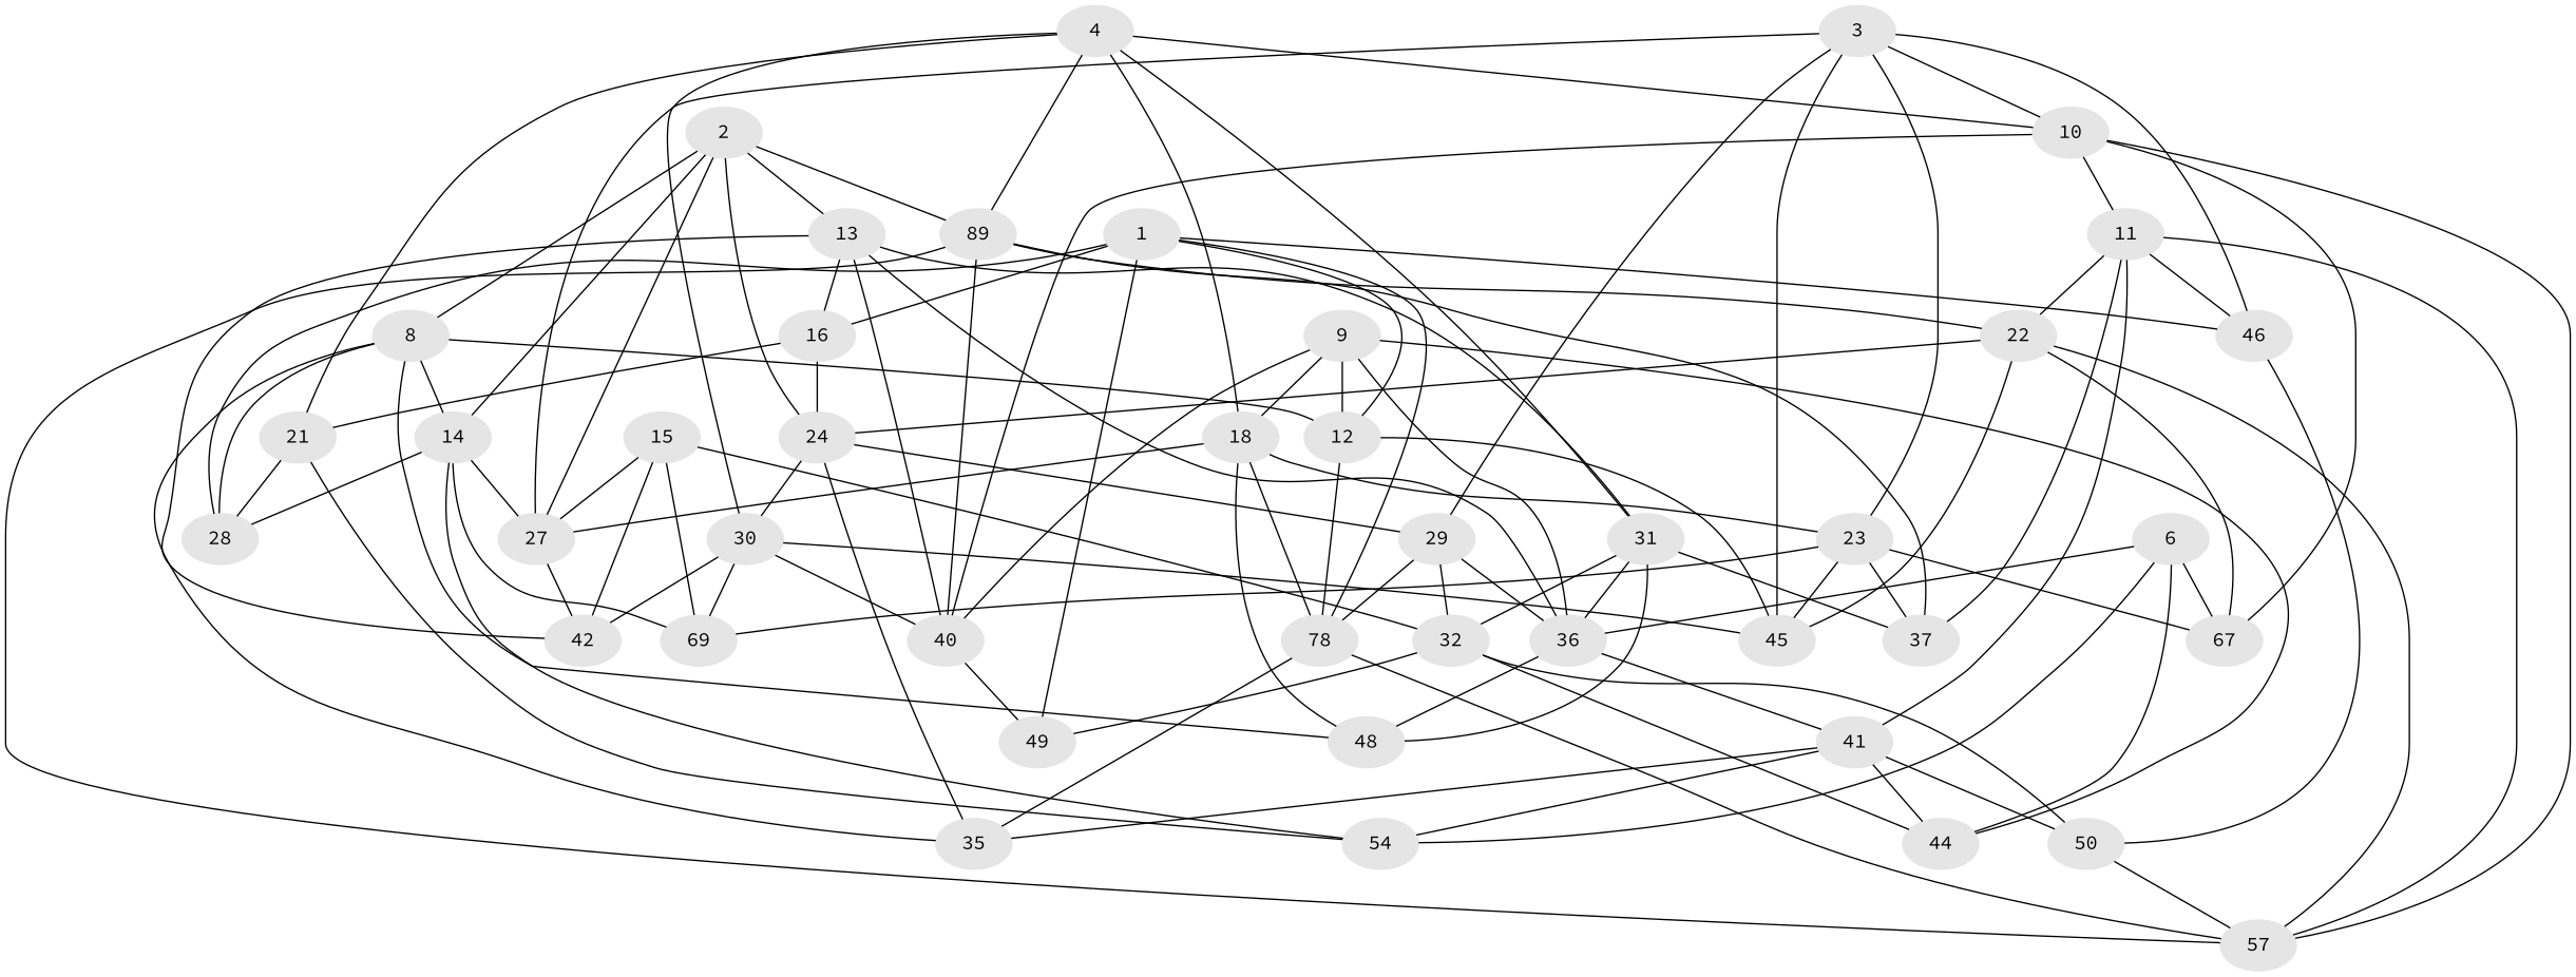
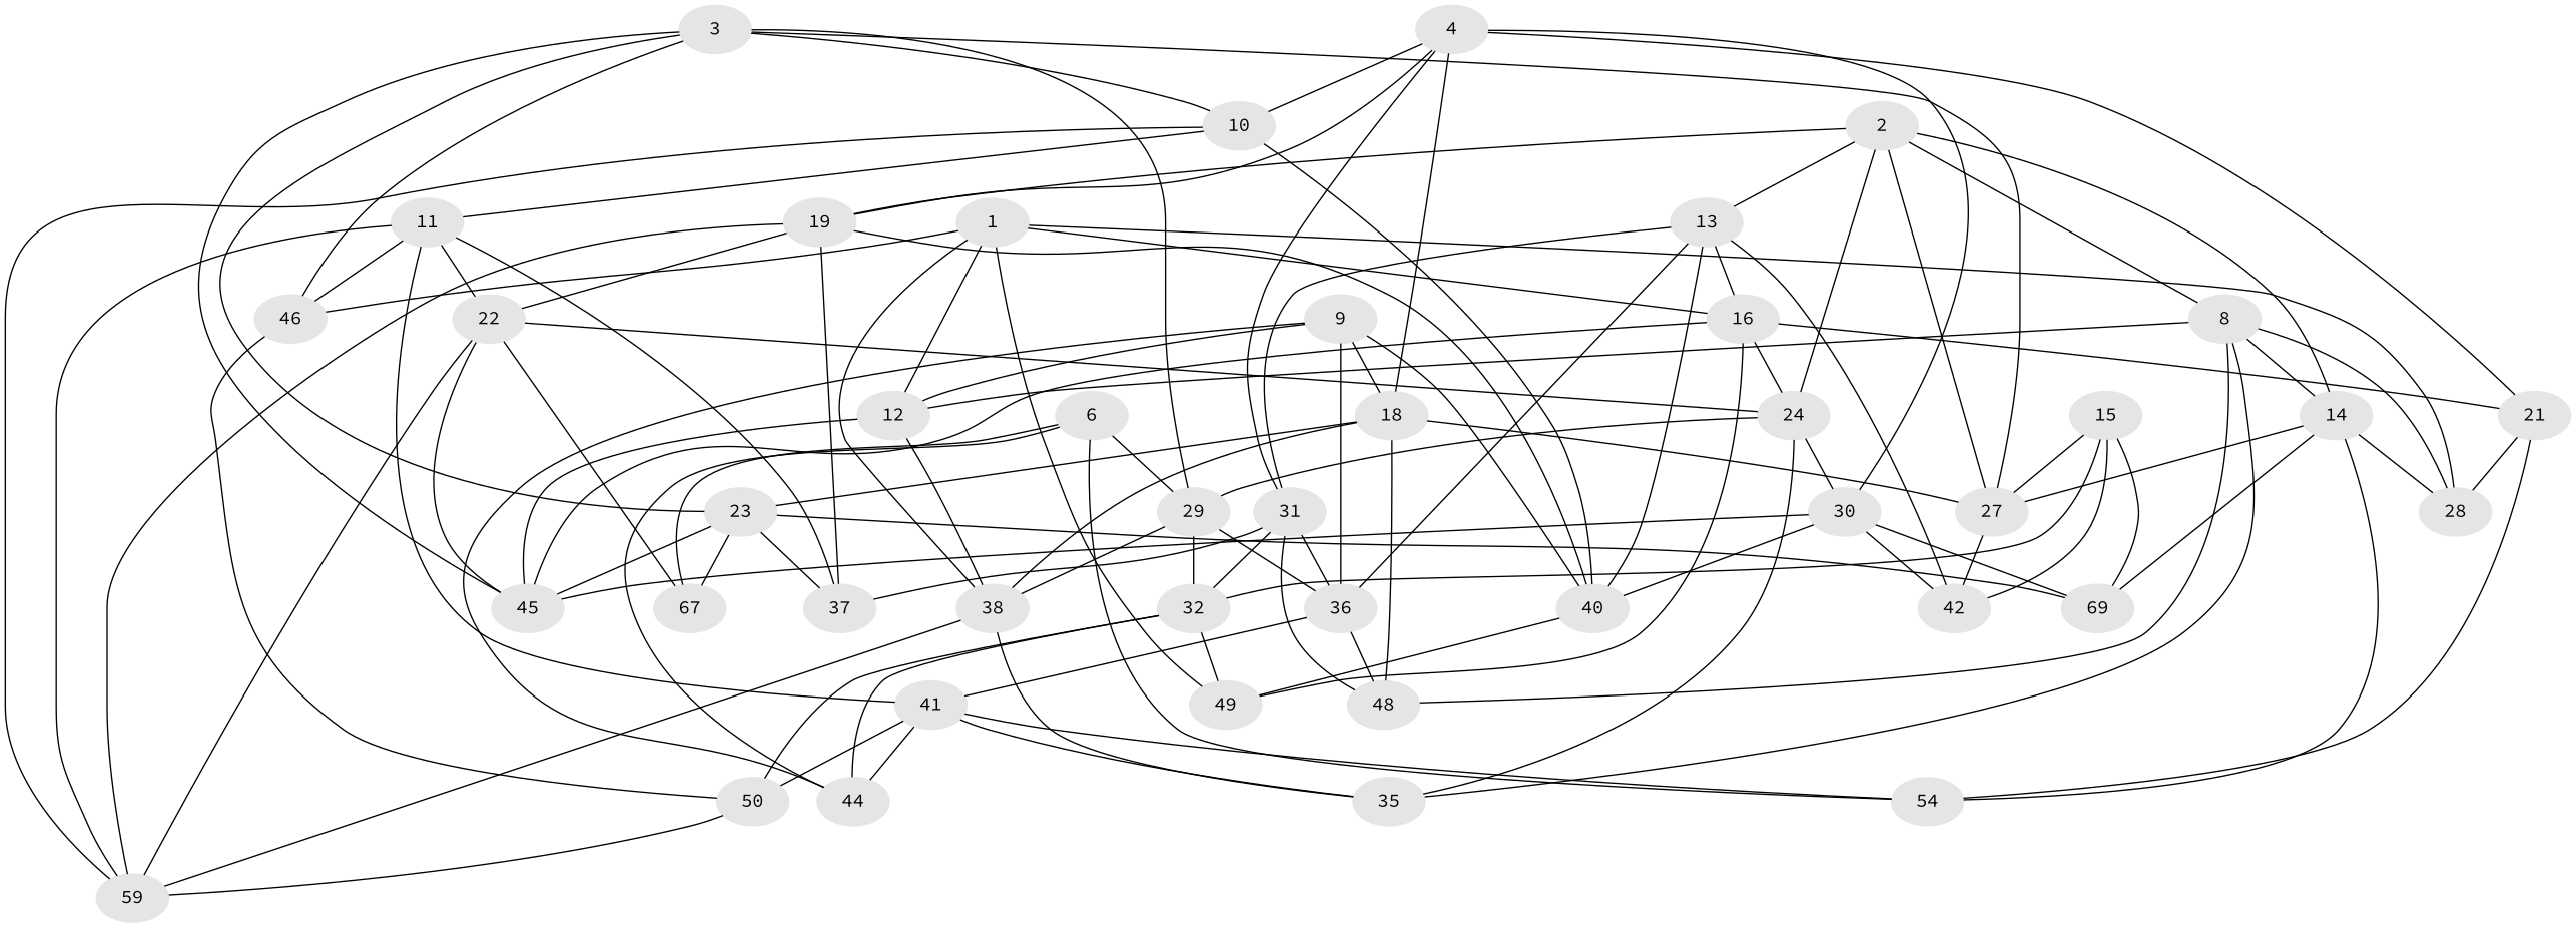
  graph {
    fontname="Source Code Pro"
    node [color=gray90 fontname="Source Code Pro" style=filled]
    edge [fontname="Source Code Pro"]
    1 [super="+7"]
    12 [super="+68"]
    16 [super="+61"]
    28
-   38 [super="+71" label=78]
+   38 [super="+71"]
    46
    49
    45 [super="+63"]
    24 [super="+39"]
    21
    n11 [label=35]
-   57 [super="+64"]
+   57 [super="+64" label=59]
    50
    2 [super="+66"]
    8 [super="+65"]
    13 [super="+53"]
    14 [super="+17"]
-   19 [super="+52" label=89]
+   19 [super="+52"]
    27 [super="+59"]
    48
    31 [super="+62"]
    36 [super="+43"]
    40 [super="+58"]
    42
    54
    69
    22 [super="+51"]
    37
    29 [super="+56"]
    30 [super="+35"]
    3 [super="+5"]
    10 [super="+47"]
    23 [super="+60"]
    67
    11 [super="+20"]
    32 [super="+33"]
    4 [super="+25"]
    18 [super="+34"]
    6
    44
    9 [super="+26"]
    41 [super="+70"]
    15
    1 -- 12
    1 -- 16
    1 -- 28
    1 -- 38
    1 -- 46
    1 -- 49
    12 -- 38
    12 -- 45
+   16 -- 49
+   16 -- 45
    16 -- 24
    16 -- 21
    38 -- n11
    38 -- 57
    46 -- 50
    24 -- n11
    24 -- 29
    24 -- 30
    21 -- 28
    21 -- 54
    50 -- 57
    2 -- 24
    2 -- 8
    2 -- 13
    2 -- 14
    2 -- 19
    2 -- 27
    8 -- 12
    8 -- 28
    8 -- n11
    8 -- 14
    8 -- 48
    13 -- 16
    13 -- 31
    13 -- 36
    13 -- 40
    13 -- 42
    14 -- 28
    14 -- 27
    14 -- 54
    14 -- 69
    19 -- 57
    19 -- 40
    19 -- 22
    19 -- 37
    27 -- 42
    31 -- 48
    31 -- 36
    31 -- 37
    31 -- 32
    36 -- 48
    36 -- 41
    40 -- 49
    22 -- 45
    22 -- 24
    22 -- 57
    22 -- 67
    29 -- 38
    29 -- 36
    29 -- 32
    30 -- 45
    30 -- 40
    30 -- 42
    30 -- 69
    3 -- 46
    3 -- 45
    3 -- 27
    3 -- 29
    3 -- 10
    3 -- 23
    10 -- 57
    10 -- 40
-   10 -- 67
    10 -- 11
    23 -- 45
    23 -- 69
    23 -- 37
    23 -- 67
    11 -- 46
    11 -- 57
    11 -- 22
    11 -- 37
    11 -- 41
    32 -- 49
    32 -- 50
    32 -- 44
    4 -- 21
    4 -- 19
    4 -- 31
    4 -- 30
    4 -- 10
    4 -- 18
    18 -- 38
    18 -- 27
    18 -- 48
    18 -- 23
    6 -- 54
-   6 -- 36
+   6 -- 29
    6 -- 67
    6 -- 44
    9 -- 12 [weight=2]
    9 -- 36
    9 -- 40
    9 -- 18
    9 -- 44
    41 -- n11
    41 -- 50
    41 -- 54
    41 -- 44
    15 -- 27
    15 -- 42
    15 -- 69
    15 -- 32
  }
